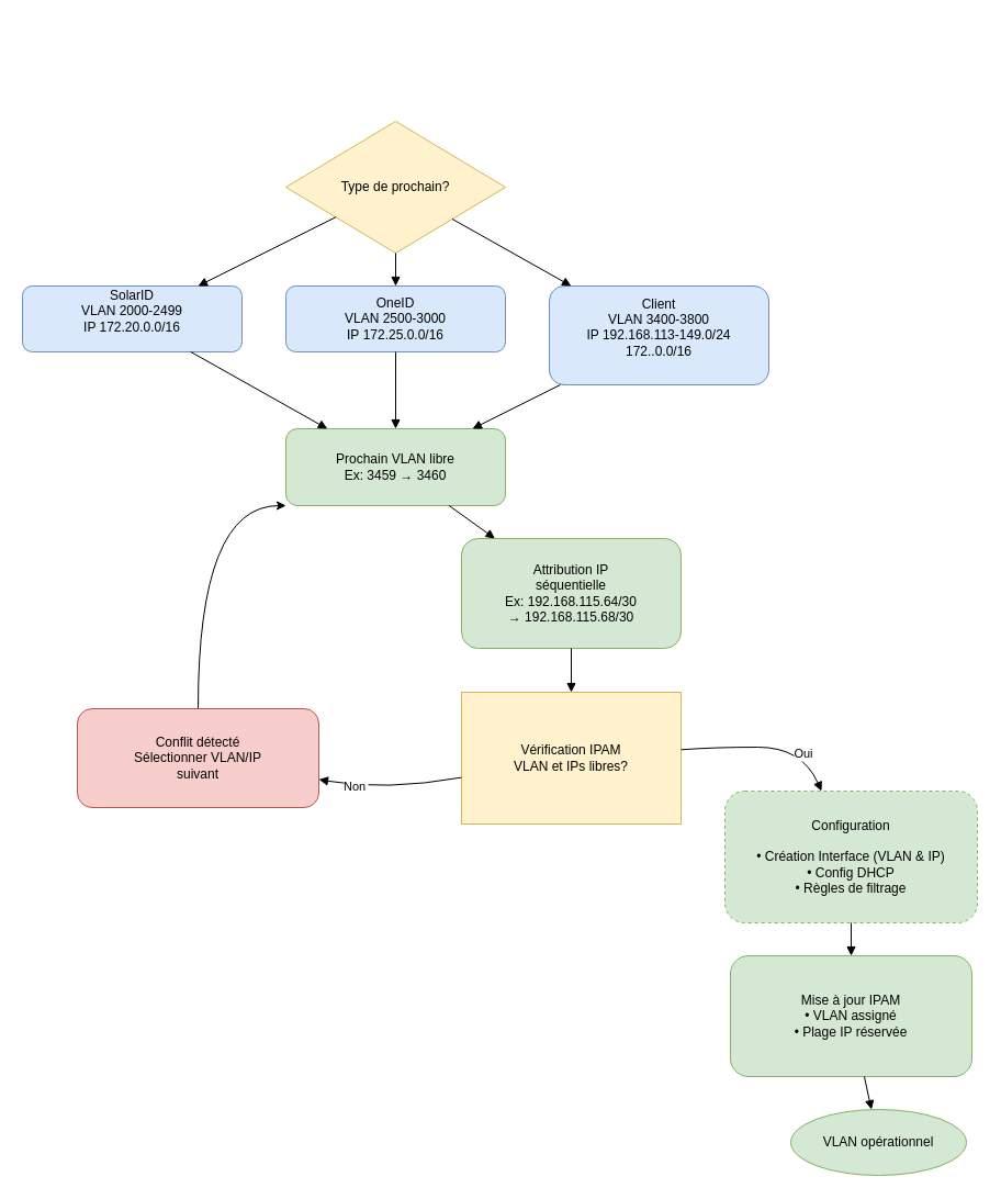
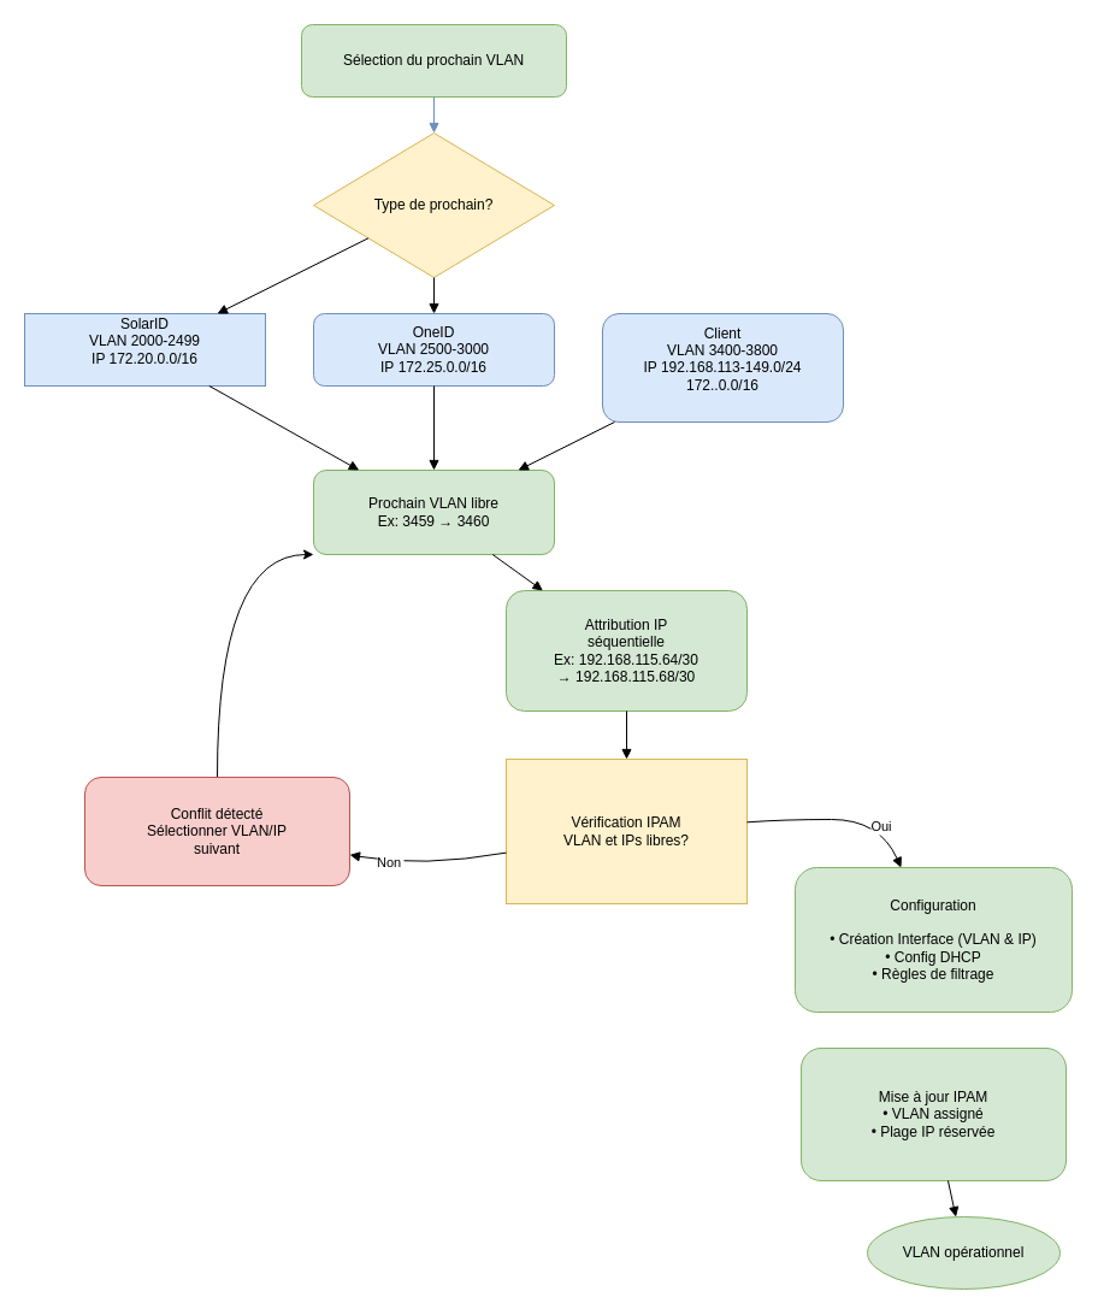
  <mxCell id="0" />
  <mxCell id="1" parent="0" />
+ <mxCell id="2" value="Sélection du prochain VLAN" style="rounded=1;whiteSpace=wrap;html=1;fillColor=#d5e8d4;strokeColor=#82b366;" parent="1" vertex="1"><mxGeometry x="250" y="20" width="220" height="60" as="geometry" /></mxCell>
  <mxCell id="3" value="Type de prochain?" style="rhombus;whiteSpace=wrap;html=1;fillColor=#fff2cc;strokeColor=#d6b656;" parent="1" vertex="1"><mxGeometry x="260" y="110" width="200" height="120" as="geometry" /></mxCell>
- <mxCell id="5" value="SolarID&lt;br&gt;&lt;div&gt;VLAN 2000-2499&lt;/div&gt;IP 172.20.0.0/16&lt;div&gt;&lt;br/&gt;&lt;/div&gt;" style="rounded=1;whiteSpace=wrap;html=1;fillColor=#dae8fc;strokeColor=#6c8ebf;" parent="1" vertex="1"><mxGeometry x="20" y="260" width="200" height="60" as="geometry" /></mxCell>
+ <mxCell id="4" style="endArrow=block;html=1;rounded=0;strokeColor=#6c8ebf;" parent="1" source="2" target="3" edge="1"><mxGeometry relative="1" as="geometry" /></mxCell>
+ <mxCell id="5" value="SolarID&lt;br&gt;&lt;div&gt;VLAN 2000-2499&lt;/div&gt;IP 172.20.0.0/16&lt;div&gt;&lt;br/&gt;&lt;/div&gt;" style="whiteSpace=wrap;html=1;fillColor=#dae8fc;strokeColor=#6c8ebf;rounded=0;" parent="1" vertex="1"><mxGeometry x="20" y="260" width="200" height="60" as="geometry" /></mxCell>
  <mxCell id="6" value="OneID&lt;br&gt;&lt;div&gt;VLAN 2500-3000&lt;/div&gt;&lt;div&gt;IP&amp;nbsp;172.25.0.0/16&lt;br/&gt;&lt;/div&gt;" style="rounded=1;whiteSpace=wrap;html=1;fillColor=#dae8fc;strokeColor=#6c8ebf;" parent="1" vertex="1"><mxGeometry x="260" y="260" width="200" height="60" as="geometry" /></mxCell>
  <mxCell id="7" value="Client&lt;br&gt;&lt;div&gt;VLAN 3400-3800&lt;/div&gt;&lt;div&gt;IP 192.168.113-149.0/24&lt;/div&gt;172..0.0/16&lt;div&gt;&lt;br/&gt;&lt;/div&gt;" style="rounded=1;whiteSpace=wrap;html=1;fillColor=#dae8fc;strokeColor=#6c8ebf;" parent="1" vertex="1"><mxGeometry x="500" y="260" width="200" height="90" as="geometry" /></mxCell>
  <mxCell id="8" style="endArrow=block;html=1;rounded=0;" parent="1" source="3" target="5" edge="1"><mxGeometry relative="1" as="geometry"><mxPoint x="160" y="260" as="targetPoint" /></mxGeometry></mxCell>
  <mxCell id="9" style="endArrow=block;html=1;rounded=0;" parent="1" source="3" target="6" edge="1"><mxGeometry relative="1" as="geometry" /></mxCell>
- <mxCell id="10" style="endArrow=block;html=1;rounded=0;" parent="1" source="3" target="7" edge="1"><mxGeometry relative="1" as="geometry"><mxPoint x="600" y="260" as="targetPoint" /></mxGeometry></mxCell>
  <mxCell id="11" value="Prochain VLAN libre&#10;Ex: 3459 → 3460" style="rounded=1;whiteSpace=wrap;html=1;fillColor=#d5e8d4;strokeColor=#82b366;" parent="1" vertex="1"><mxGeometry x="260" y="390" width="200" height="70" as="geometry" /></mxCell>
  <mxCell id="12" style="endArrow=block;html=1;rounded=0;" parent="1" source="5" target="11" edge="1"><mxGeometry relative="1" as="geometry" /></mxCell>
  <mxCell id="13" style="endArrow=block;html=1;rounded=0;" parent="1" source="6" target="11" edge="1"><mxGeometry relative="1" as="geometry" /></mxCell>
  <mxCell id="14" style="endArrow=block;html=1;rounded=0;" parent="1" source="7" target="11" edge="1"><mxGeometry relative="1" as="geometry" /></mxCell>
  <mxCell id="15" value="Attribution IP&#10;séquentielle&#10;Ex: 192.168.115.64/30&#10;→ 192.168.115.68/30" style="rounded=1;whiteSpace=wrap;html=1;fillColor=#d5e8d4;strokeColor=#82b366;" parent="1" vertex="1"><mxGeometry x="420" y="490" width="200" height="100" as="geometry" /></mxCell>
  <mxCell id="16" style="endArrow=block;html=1;rounded=0;" parent="1" source="11" target="15" edge="1"><mxGeometry relative="1" as="geometry" /></mxCell>
  <mxCell id="17" value="Vérification IPAM&#10;VLAN et IPs libres?" style="whiteSpace=wrap;html=1;fillColor=#fff2cc;strokeColor=#d6b656;rounded=0;" parent="1" vertex="1"><mxGeometry x="420" y="630" width="200" height="120" as="geometry" /></mxCell>
  <mxCell id="18" style="endArrow=block;html=1;rounded=0;" parent="1" source="15" target="17" edge="1"><mxGeometry relative="1" as="geometry" /></mxCell>
  <mxCell id="19" style="edgeStyle=orthogonalEdgeStyle;rounded=0;orthogonalLoop=1;jettySize=auto;html=1;exitX=0.5;exitY=0;exitDx=0;exitDy=0;curved=1;" parent="1" source="20" target="11" edge="1"><mxGeometry relative="1" as="geometry"><Array as="points"><mxPoint x="180" y="460" /></Array></mxGeometry></mxCell>
  <mxCell id="20" value="Conflit détecté&#10;Sélectionner VLAN/IP&#10;suivant" style="rounded=1;whiteSpace=wrap;html=1;fillColor=#f8cecc;strokeColor=#b85450;" parent="1" vertex="1"><mxGeometry x="70" y="645" width="220" height="90" as="geometry" /></mxCell>
  <mxCell id="21" style="endArrow=block;html=1;rounded=0;curved=1;" parent="1" source="17" target="20" edge="1"><mxGeometry relative="1" as="geometry"><mxPoint x="310" y="680" as="targetPoint" /><Array as="points"><mxPoint x="350" y="720" /></Array></mxGeometry></mxCell>
  <mxCell id="22" value="Non" style="edgeLabel;resizable=0;align=center;verticalAlign=middle;labelBackgroundColor=#ffffff;" parent="21" vertex="1"><mxGeometry x="0.5" y="-0.6" relative="1" as="geometry" /></mxCell>
- <mxCell id="23" value="Configuration&lt;br&gt;&lt;br&gt;• Création Interface (VLAN &amp;amp; IP)&lt;br&gt;• Config DHCP&lt;br&gt;• Règles de filtrage" style="rounded=1;whiteSpace=wrap;html=1;fillColor=#d5e8d4;strokeColor=#82b366;dashed=1;" parent="1" vertex="1"><mxGeometry x="660" y="720" width="230" height="120" as="geometry" /></mxCell>
+ <mxCell id="23" value="Configuration&lt;br&gt;&lt;br&gt;• Création Interface (VLAN &amp;amp; IP)&lt;br&gt;• Config DHCP&lt;br&gt;• Règles de filtrage" style="rounded=1;whiteSpace=wrap;html=1;fillColor=#d5e8d4;strokeColor=#82b366;" parent="1" vertex="1"><mxGeometry x="660" y="720" width="230" height="120" as="geometry" /></mxCell>
  <mxCell id="24" style="endArrow=block;html=1;rounded=0;curved=1;" parent="1" source="17" target="23" edge="1"><mxGeometry relative="1" as="geometry"><mxPoint x="730" y="680" as="targetPoint" /><Array as="points"><mxPoint x="650" y="680" /><mxPoint x="730" y="680" /></Array></mxGeometry></mxCell>
  <mxCell id="25" value="Oui" style="edgeLabel;resizable=0;align=center;verticalAlign=middle;labelBackgroundColor=#ffffff;" parent="24" vertex="1"><mxGeometry x="0.5" y="-0.6" relative="1" as="geometry" /></mxCell>
  <mxCell id="26" value="Mise à jour IPAM&lt;br&gt;• VLAN assigné&lt;br&gt;• Plage IP réservée" style="rounded=1;whiteSpace=wrap;html=1;fillColor=#d5e8d4;strokeColor=#82b366;" parent="1" vertex="1"><mxGeometry x="665" y="870" width="220" height="110" as="geometry" /></mxCell>
- <mxCell id="27" style="endArrow=block;html=1;rounded=0;" parent="1" source="23" target="26" edge="1"><mxGeometry relative="1" as="geometry" /></mxCell>
  <mxCell id="28" value="VLAN opérationnel" style="ellipse;whiteSpace=wrap;html=1;fillColor=#d5e8d4;strokeColor=#82b366;" parent="1" vertex="1"><mxGeometry x="720" y="1010" width="160" height="60" as="geometry" /></mxCell>
  <mxCell id="29" style="endArrow=block;html=1;rounded=0;" parent="1" source="26" target="28" edge="1"><mxGeometry relative="1" as="geometry" /></mxCell>
